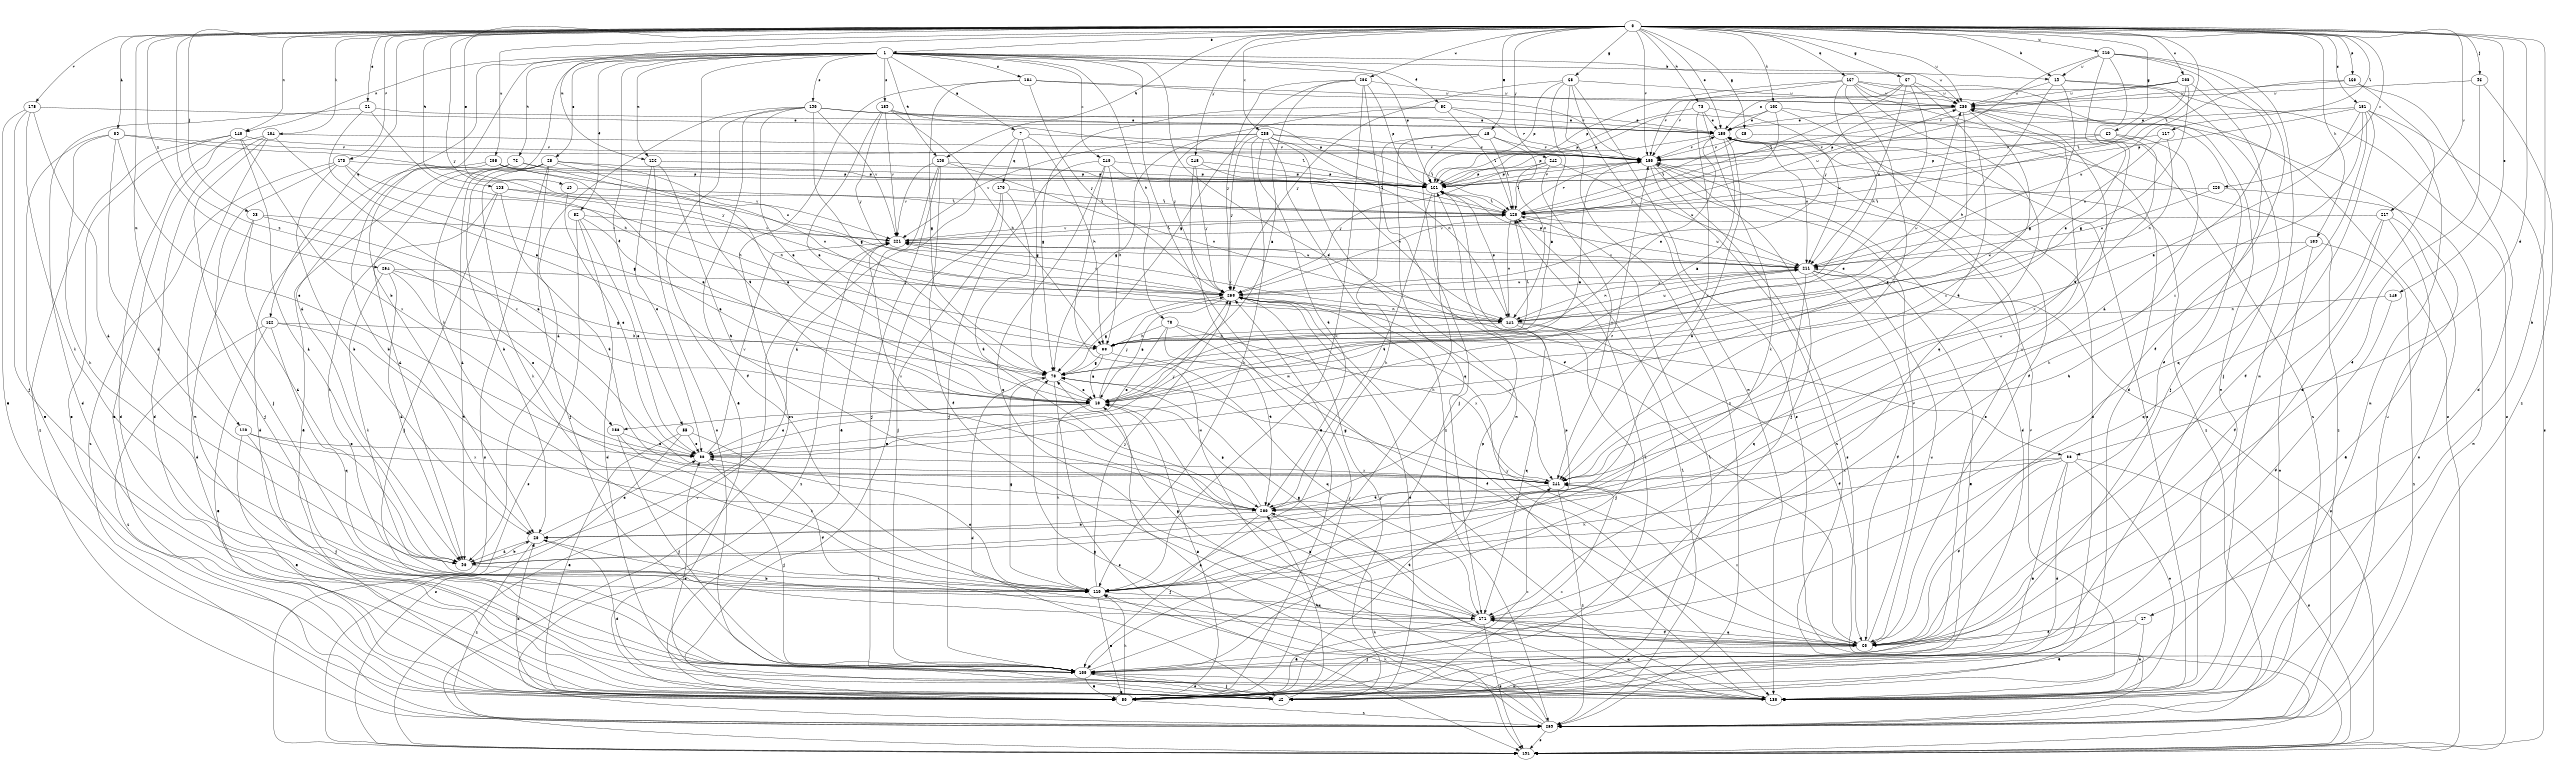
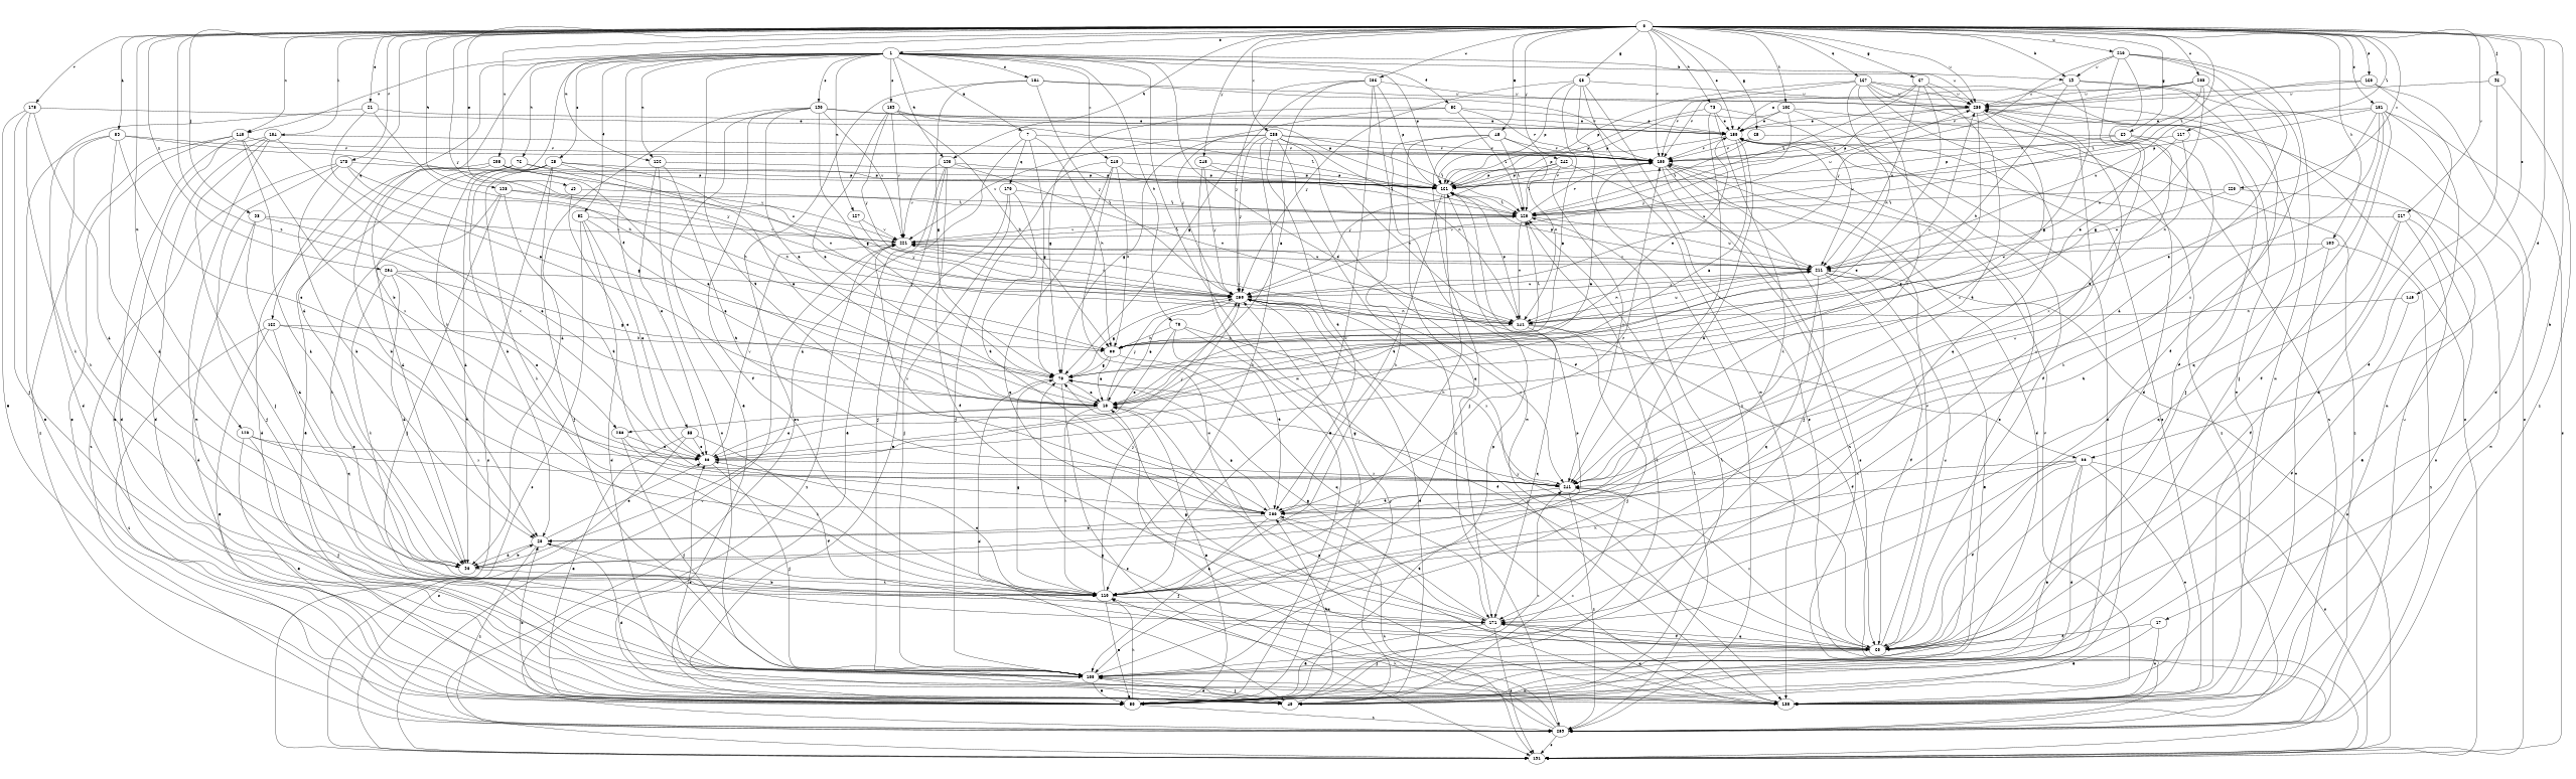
  strict digraph {
    fontname="DejaVu Sans Mono"
    node [fontname="DejaVu Sans Mono"]
    edge [fontname="DejaVu Sans Mono"]
    0
    1
    17
    19
    21
    38
    45
    49
    65
    67
    68
    69
    73
    89
    93
    96
    104
    106
    109
    117
    120
    123
    126
    140
    145
    150
    160
    162
    167
    173
    175
    180
    181
    193
    198
    203
    205
    206
    210
    217
    220
    230
    235
    242
    248
    250
    254
    258
    7
    20
    25
    52
    55
    56
    76
    78
    90
    110
+   127
    130
    161
    184
    189
    190
    200
    240
    50
    60
    70
    80
    100
    191
    10
-   40 [label=42]
+   40
    241
    141
    171
    30
    259
    211
    221
    170
    0 -> 1 [label=a]
    0 -> 17 [label=b]
    0 -> 19 [label=b]
    0 -> 21 [label=c]
    0 -> 38 [label=d]
    0 -> 45 [label=e]
    0 -> 49 [label=e]
    0 -> 65 [label=g]
    0 -> 67 [label=g]
    0 -> 68 [label=g]
    0 -> 69 [label=g]
    0 -> 73 [label=h]
    0 -> 89 [label=i]
    0 -> 93 [label=j]
    0 -> 96 [label=j]
    0 -> 104 [label=k]
    0 -> 106 [label=k]
    0 -> 109 [label=k]
    0 -> 117 [label=l]
    0 -> 120 [label=l]
    0 -> 123 [label=m]
    0 -> 126 [label=m]
    0 -> 140 [label=n]
    0 -> 145 [label=o]
    0 -> 150 [label=o]
    0 -> 160 [label=p]
    0 -> 162 [label=q]
    0 -> 167 [label=q]
    0 -> 173 [label=r]
    0 -> 175 [label=r]
    0 -> 180 [label=r]
    0 -> 181 [label=s]
    0 -> 193 [label=t]
    0 -> 198 [label=t]
    0 -> 203 [label=u]
    0 -> 205 [label=u]
    0 -> 206 [label=u]
    0 -> 210 [label=u]
    0 -> 217 [label=v]
    0 -> 220 [label=v]
    0 -> 230 [label=w]
    0 -> 235 [label=x]
    0 -> 242 [label=y]
    0 -> 248 [label=y]
    0 -> 250 [label=y]
    0 -> 254 [label=z]
    0 -> 258 [label=z]
    1 -> 19 [label=b]
    1 -> 38 [label=d]
    1 -> 126 [label=m]
    1 -> 140 [label=n]
    1 -> 198 [label=t]
    1 -> 230 [label=w]
    1 -> 7 [label=a]
    1 -> 20 [label=b]
    1 -> 25 [label=c]
    1 -> 52 [label=f]
    1 -> 55 [label=f]
    1 -> 56 [label=f]
    1 -> 76 [label=h]
    1 -> 78 [label=h]
    1 -> 90 [label=i]
    1 -> 110 [label=k]
+   1 -> 127 [label=m]
    1 -> 130 [label=m]
    1 -> 161 [label=p]
    1 -> 184 [label=s]
    1 -> 189 [label=s]
    1 -> 190 [label=s]
    1 -> 200 [label=t]
    1 -> 240 [label=x]
    17 -> 130 [label=m]
    17 -> 50 [label=e]
    17 -> 60 [label=f]
    19 -> 230 [label=w]
    19 -> 70 [label=g]
    19 -> 80 [label=h]
    19 -> 100 [label=j]
    19 -> 191 [label=s]
    21 -> 150 [label=o]
    21 -> 80 [label=h]
    21 -> 10 [label=a]
    21 -> 40 [label=d]
    38 -> 110 [label=k]
    38 -> 130 [label=m]
    38 -> 50 [label=e]
    38 -> 60 [label=f]
    38 -> 191 [label=s]
    38 -> 40 [label=d]
    38 -> 241 [label=x]
    45 -> 120 [label=l]
    45 -> 180 [label=r]
    45 -> 110 [label=k]
    45 -> 100 [label=j]
    45 -> 141 [label=n]
    45 -> 171 [label=q]
    49 -> 120 [label=l]
    49 -> 30 [label=c]
    65 -> 120 [label=l]
    65 -> 180 [label=r]
    65 -> 259 [label=z]
    67 -> 120 [label=l]
    67 -> 180 [label=r]
    67 -> 230 [label=w]
    67 -> 200 [label=t]
    67 -> 30 [label=c]
    67 -> 211 [label=u]
    68 -> 230 [label=w]
    68 -> 250 [label=y]
    68 -> 130 [label=m]
    68 -> 161 [label=p]
    68 -> 191 [label=s]
    68 -> 10 [label=a]
    68 -> 259 [label=z]
    69 -> 180 [label=r]
    69 -> 110 [label=k]
    69 -> 161 [label=p]
    69 -> 241 [label=x]
    73 -> 150 [label=o]
    73 -> 110 [label=k]
    73 -> 161 [label=p]
    73 -> 241 [label=x]
    73 -> 211 [label=u]
    89 -> 180 [label=r]
    89 -> 250 [label=y]
    89 -> 90 [label=i]
    89 -> 110 [label=k]
    89 -> 50 [label=e]
    89 -> 30 [label=c]
    93 -> 90 [label=i]
    93 -> 10 [label=a]
    93 -> 40 [label=d]
    93 -> 221 [label=v]
    96 -> 230 [label=w]
    96 -> 60 [label=f]
    96 -> 259 [label=z]
    104 -> 180 [label=r]
    104 -> 130 [label=m]
    104 -> 50 [label=e]
    104 -> 100 [label=j]
    104 -> 40 [label=d]
    104 -> 241 [label=x]
    106 -> 150 [label=o]
    106 -> 250 [label=y]
    106 -> 161 [label=p]
    106 -> 60 [label=f]
    106 -> 259 [label=z]
    109 -> 130 [label=m]
    109 -> 200 [label=t]
    109 -> 259 [label=z]
    109 -> 211 [label=u]
    117 -> 180 [label=r]
    117 -> 141 [label=n]
    117 -> 211 [label=u]
    120 -> 180 [label=r]
    120 -> 230 [label=w]
    120 -> 141 [label=n]
    120 -> 211 [label=u]
    120 -> 221 [label=v]
    123 -> 50 [label=e]
    123 -> 100 [label=j]
    123 -> 241 [label=x]
    123 -> 30 [label=c]
    126 -> 130 [label=m]
    126 -> 161 [label=p]
    126 -> 200 [label=t]
    126 -> 30 [label=c]
    140 -> 180 [label=r]
    140 -> 90 [label=i]
    140 -> 50 [label=e]
    140 -> 40 [label=d]
    140 -> 241 [label=x]
    140 -> 259 [label=z]
    145 -> 60 [label=f]
    145 -> 141 [label=n]
    150 -> 180 [label=r]
    150 -> 20 [label=b]
    150 -> 161 [label=p]
    150 -> 10 [label=a]
    150 -> 259 [label=z]
-   150 -> 211 [label=u]
    160 -> 230 [label=w]
    160 -> 50 [label=e]
    160 -> 40 [label=d]
    160 -> 211 [label=u]
    162 -> 200 [label=t]
    162 -> 50 [label=e]
    162 -> 80 [label=h]
    162 -> 171 [label=q]
    162 -> 259 [label=z]
    167 -> 180 [label=r]
    167 -> 230 [label=w]
    167 -> 130 [label=m]
    167 -> 161 [label=p]
    167 -> 191 [label=s]
    167 -> 40 [label=d]
    167 -> 241 [label=x]
    167 -> 141 [label=n]
    167 -> 171 [label=q]
    173 -> 20 [label=b]
    173 -> 161 [label=p]
    173 -> 70 [label=g]
    173 -> 80 [label=h]
    173 -> 100 [label=j]
    173 -> 259 [label=z]
    175 -> 150 [label=o]
    175 -> 90 [label=i]
    175 -> 110 [label=k]
    175 -> 50 [label=e]
    175 -> 100 [label=j]
    180 -> 161 [label=p]
    180 -> 100 [label=j]
    180 -> 191 [label=s]
    180 -> 10 [label=a]
    180 -> 40 [label=d]
    180 -> 259 [label=z]
    181 -> 150 [label=o]
    181 -> 130 [label=m]
    181 -> 161 [label=p]
    181 -> 60 [label=f]
    181 -> 191 [label=s]
    181 -> 10 [label=a]
    181 -> 241 [label=x]
    181 -> 171 [label=q]
    193 -> 120 [label=l]
    193 -> 110 [label=k]
    193 -> 200 [label=t]
    193 -> 100 [label=j]
    193 -> 141 [label=n]
    198 -> 161 [label=p]
    198 -> 50 [label=e]
    198 -> 60 [label=f]
    198 -> 100 [label=j]
    198 -> 141 [label=n]
    198 -> 221 [label=v]
    203 -> 120 [label=l]
    203 -> 150 [label=o]
    203 -> 180 [label=r]
    203 -> 230 [label=w]
    203 -> 60 [label=f]
    203 -> 70 [label=g]
    205 -> 20 [label=b]
    205 -> 161 [label=p]
    205 -> 10 [label=a]
    205 -> 40 [label=d]
    205 -> 221 [label=v]
    206 -> 230 [label=w]
    206 -> 250 [label=y]
    206 -> 110 [label=k]
    206 -> 161 [label=p]
    206 -> 60 [label=f]
    206 -> 70 [label=g]
    206 -> 10 [label=a]
    210 -> 19 [label=w]
    210 -> 250 [label=y]
    210 -> 90 [label=i]
    210 -> 130 [label=m]
    210 -> 200 [label=t]
    210 -> 60 [label=f]
    210 -> 10 [label=a]
    217 -> 130 [label=m]
    217 -> 50 [label=e]
    217 -> 60 [label=f]
    217 -> 171 [label=q]
    217 -> 221 [label=v]
    220 -> 120 [label=l]
    220 -> 130 [label=m]
    220 -> 211 [label=u]
    230 -> 150 [label=o]
    230 -> 161 [label=p]
    230 -> 100 [label=j]
    230 -> 241 [label=x]
    230 -> 30 [label=c]
    235 -> 120 [label=l]
    235 -> 180 [label=r]
    235 -> 250 [label=y]
    235 -> 110 [label=k]
    235 -> 130 [label=m]
    235 -> 200 [label=t]
    235 -> 70 [label=g]
    235 -> 141 [label=n]
    235 -> 259 [label=z]
    235 -> 221 [label=v]
    242 -> 120 [label=l]
    242 -> 250 [label=y]
    242 -> 161 [label=p]
    242 -> 241 [label=x]
    242 -> 211 [label=u]
    248 -> 250 [label=y]
    248 -> 161 [label=p]
    248 -> 50 [label=e]
    248 -> 141 [label=n]
    250 -> 70 [label=g]
    250 -> 10 [label=a]
    250 -> 40 [label=d]
    250 -> 241 [label=x]
    250 -> 141 [label=n]
    250 -> 211 [label=u]
    250 -> 221 [label=v]
    254 -> 250 [label=y]
    254 -> 90 [label=i]
    254 -> 110 [label=k]
    254 -> 70 [label=g]
    254 -> 30 [label=c]
    258 -> 110 [label=k]
    258 -> 100 [label=j]
    258 -> 30 [label=c]
    7 -> 180 [label=r]
    7 -> 90 [label=i]
    7 -> 70 [label=g]
    7 -> 80 [label=h]
    7 -> 170 [label=q]
    20 -> 90 [label=i]
    20 -> 40 [label=d]
    20 -> 30 [label=c]
    20 -> 259 [label=z]
    25 -> 20 [label=b]
    25 -> 90 [label=i]
    25 -> 110 [label=k]
    25 -> 161 [label=p]
    25 -> 100 [label=j]
    25 -> 191 [label=s]
    25 -> 10 [label=a]
    25 -> 211 [label=u]
    52 -> 191 [label=s]
    52 -> 10 [label=a]
    52 -> 40 [label=d]
    52 -> 30 [label=c]
    52 -> 221 [label=v]
    55 -> 50 [label=e]
    55 -> 60 [label=f]
    55 -> 191 [label=s]
    55 -> 30 [label=c]
    56 -> 120 [label=l]
    56 -> 150 [label=o]
    56 -> 180 [label=r]
    56 -> 250 [label=y]
    56 -> 70 [label=g]
    76 -> 90 [label=i]
    76 -> 161 [label=p]
    76 -> 50 [label=e]
    76 -> 141 [label=n]
    78 -> 200 [label=t]
    78 -> 60 [label=f]
    78 -> 80 [label=h]
    78 -> 241 [label=x]
    78 -> 30 [label=c]
    90 -> 230 [label=w]
    90 -> 20 [label=b]
    90 -> 110 [label=k]
    110 -> 230 [label=w]
    110 -> 250 [label=y]
    110 -> 50 [label=e]
    110 -> 70 [label=g]
    110 -> 171 [label=q]
    110 -> 30 [label=c]
+   127 -> 250 [label=y]
+   127 -> 221 [label=v]
    130 -> 150 [label=o]
    130 -> 180 [label=r]
    130 -> 250 [label=y]
    130 -> 10 [label=a]
    130 -> 171 [label=q]
    130 -> 30 [label=c]
    161 -> 120 [label=l]
    161 -> 180 [label=r]
    161 -> 110 [label=k]
    161 -> 200 [label=t]
    184 -> 180 [label=r]
    184 -> 230 [label=w]
    184 -> 250 [label=y]
    184 -> 70 [label=g]
    184 -> 191 [label=s]
    189 -> 120 [label=l]
    189 -> 150 [label=o]
    189 -> 250 [label=y]
    189 -> 80 [label=h]
    189 -> 10 [label=a]
    189 -> 221 [label=v]
    190 -> 150 [label=o]
    190 -> 90 [label=i]
    190 -> 161 [label=p]
    190 -> 50 [label=e]
    190 -> 60 [label=f]
    190 -> 70 [label=g]
    190 -> 10 [label=a]
    190 -> 221 [label=v]
    200 -> 180 [label=r]
    200 -> 20 [label=b]
    200 -> 100 [label=j]
    200 -> 191 [label=h]
    200 -> 10 [label=a]
    200 -> 221 [label=v]
    240 -> 120 [label=l]
    240 -> 130 [label=m]
    240 -> 161 [label=p]
    240 -> 80 [label=h]
    240 -> 100 [label=j]
    240 -> 171 [label=q]
    50 -> 120 [label=l]
    50 -> 150 [label=o]
    50 -> 250 [label=y]
    50 -> 20 [label=b]
    50 -> 110 [label=k]
    50 -> 161 [label=p]
    50 -> 10 [label=a]
    50 -> 241 [label=x]
    50 -> 259 [label=z]
    60 -> 180 [label=r]
    60 -> 250 [label=y]
    60 -> 70 [label=g]
    60 -> 100 [label=j]
    60 -> 241 [label=x]
    60 -> 171 [label=q]
    60 -> 211 [label=u]
    70 -> 191 [label=s]
    70 -> 10 [label=a]
    70 -> 40 [label=d]
    80 -> 120 [label=l]
    80 -> 150 [label=o]
    80 -> 230 [label=w]
    80 -> 70 [label=g]
    80 -> 10 [label=a]
    80 -> 171 [label=q]
    100 -> 130 [label=m]
    100 -> 161 [label=p]
    100 -> 50 [label=e]
    100 -> 40 [label=d]
    191 -> 221 [label=v]
    10 -> 250 [label=y]
    10 -> 258 [label=z]
    10 -> 110 [label=k]
    10 -> 30 [label=c]
    40 -> 120 [label=l]
    40 -> 150 [label=o]
    40 -> 250 [label=y]
    40 -> 200 [label=t]
    40 -> 100 [label=j]
    40 -> 241 [label=x]
    241 -> 200 [label=t]
    241 -> 70 [label=g]
    241 -> 259 [label=z]
    141 -> 161 [label=p]
    141 -> 60 [label=f]
    141 -> 80 [label=h]
    141 -> 100 [label=j]
    141 -> 171 [label=q]
    141 -> 211 [label=u]
    141 -> 221 [label=v]
    171 -> 20 [label=b]
    171 -> 200 [label=t]
    171 -> 50 [label=e]
    171 -> 60 [label=f]
    171 -> 70 [label=g]
    171 -> 191 [label=s]
    30 -> 250 [label=y]
    30 -> 100 [label=j]
    30 -> 241 [label=x]
    30 -> 221 [label=v]
    259 -> 120 [label=l]
    259 -> 230 [label=w]
    259 -> 110 [label=k]
    259 -> 70 [label=g]
    259 -> 191 [label=s]
    259 -> 10 [label=a]
    211 -> 250 [label=y]
    211 -> 161 [label=p]
    211 -> 50 [label=e]
    211 -> 60 [label=f]
    211 -> 191 [label=s]
    211 -> 141 [label=n]
    211 -> 171 [label=q]
    211 -> 221 [label=v]
    221 -> 120 [label=l]
    221 -> 259 [label=z]
    221 -> 211 [label=u]
    170 -> 120 [label=l]
    170 -> 200 [label=t]
    170 -> 50 [label=e]
    170 -> 100 [label=j]
  }
